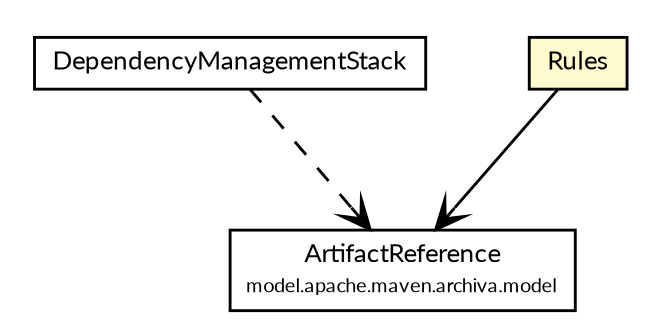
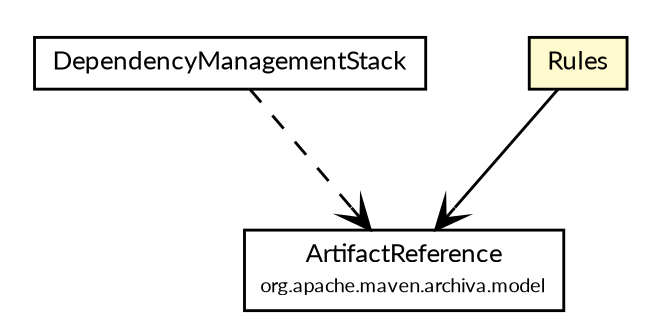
  digraph {
    fontname=Lato
    node [fontcolor=black fontname=Lato fontsize=9.0 shape=plaintext]
    edge [arrowhead=open color=black fontcolor=black fontname=Lato fontsize=10.0 headport=p labelfontname=Helvetica labelfontsize=10 tailport=p]
    n1 [label=<<table border="0" cellborder="1" cellspacing="0" cellpadding="2" port="p" href="./DependencyManagementStack.html"> 		<tr><td><table border="0" cellspacing="0" cellpadding="1"> 			<tr><td> DependencyManagementStack </td></tr> 		</table></td></tr> 		</table>>]
-   n2 [label=<<table border="0" cellborder="1" cellspacing="0" cellpadding="2" port="p" href="http://java.sun.com/j2se/1.4.2/docs/api/org/apache/maven/archiva/model/ArtifactReference.html"> 		<tr><td><table border="0" cellspacing="0" cellpadding="1"> 			<tr><td> ArtifactReference </td></tr> 			<tr><td><font point-size="7.0"> model.apache.maven.archiva.model </font></td></tr> 		</table></td></tr> 		</table>>]
+   n2 [label=<<table border="0" cellborder="1" cellspacing="0" cellpadding="2" port="p" href="http://java.sun.com/j2se/1.4.2/docs/api/org/apache/maven/archiva/model/ArtifactReference.html"> 		<tr><td><table border="0" cellspacing="0" cellpadding="1"> 			<tr><td> ArtifactReference </td></tr> 			<tr><td><font point-size="7.0"> org.apache.maven.archiva.model </font></td></tr> 		</table></td></tr> 		</table>>]
    n3 [label=<<table border="0" cellborder="1" cellspacing="0" cellpadding="2" port="p" bgcolor="lemonChiffon" href="./DependencyManagementStack.Rules.html"> 		<tr><td><table border="0" cellspacing="0" cellpadding="1"> 			<tr><td> Rules </td></tr> 		</table></td></tr> 		</table>>]
    n1 -> n2 [style=dashed]
    n3 -> n2
  }
